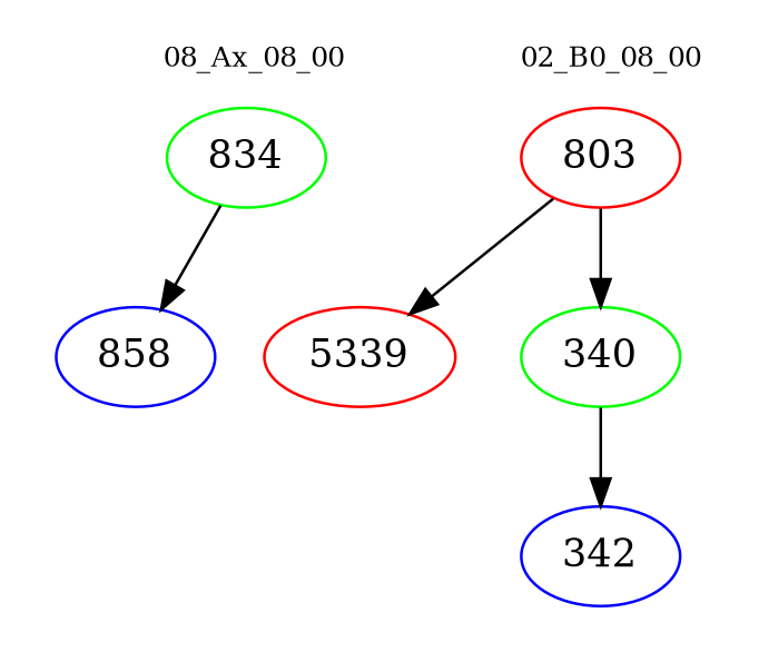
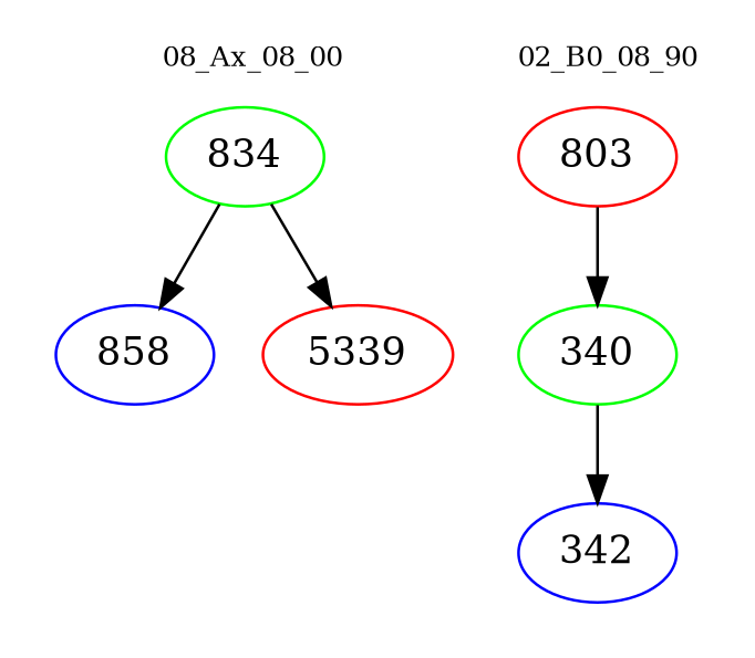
  digraph {
    node [color=green]
    edge [color=black]
    n1 [label=834]
    n2 [color=blue label=858]
    n3 [color=red label=5339]
    n4 [label=340]
    n5 [color=red label=803]
    n6 [color=blue label=342]
    subgraph cluster_1 {
      color=white
      fontsize=10
      label="08_Ax_08_00"
      n1
      n2
      n3
    }
    subgraph cluster_2 {
      color=white
      fontsize=10
-     label="02_B0_08_00"
+     label="02_B0_08_90"
      n4
      n5
      n6
    }
    n1 -> n2
-   n5 -> n3
+   n1 -> n3
    n4 -> n6
    n5 -> n4
  }
